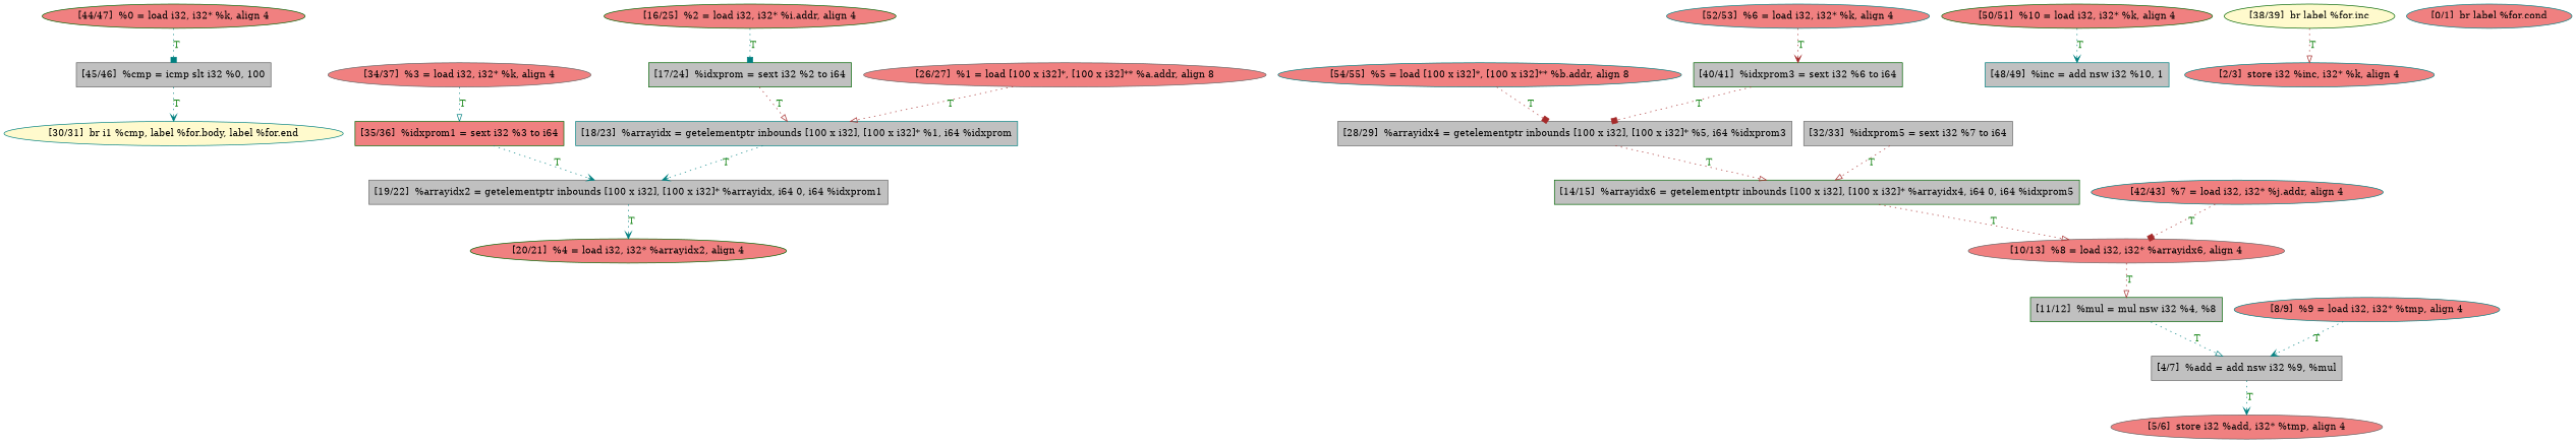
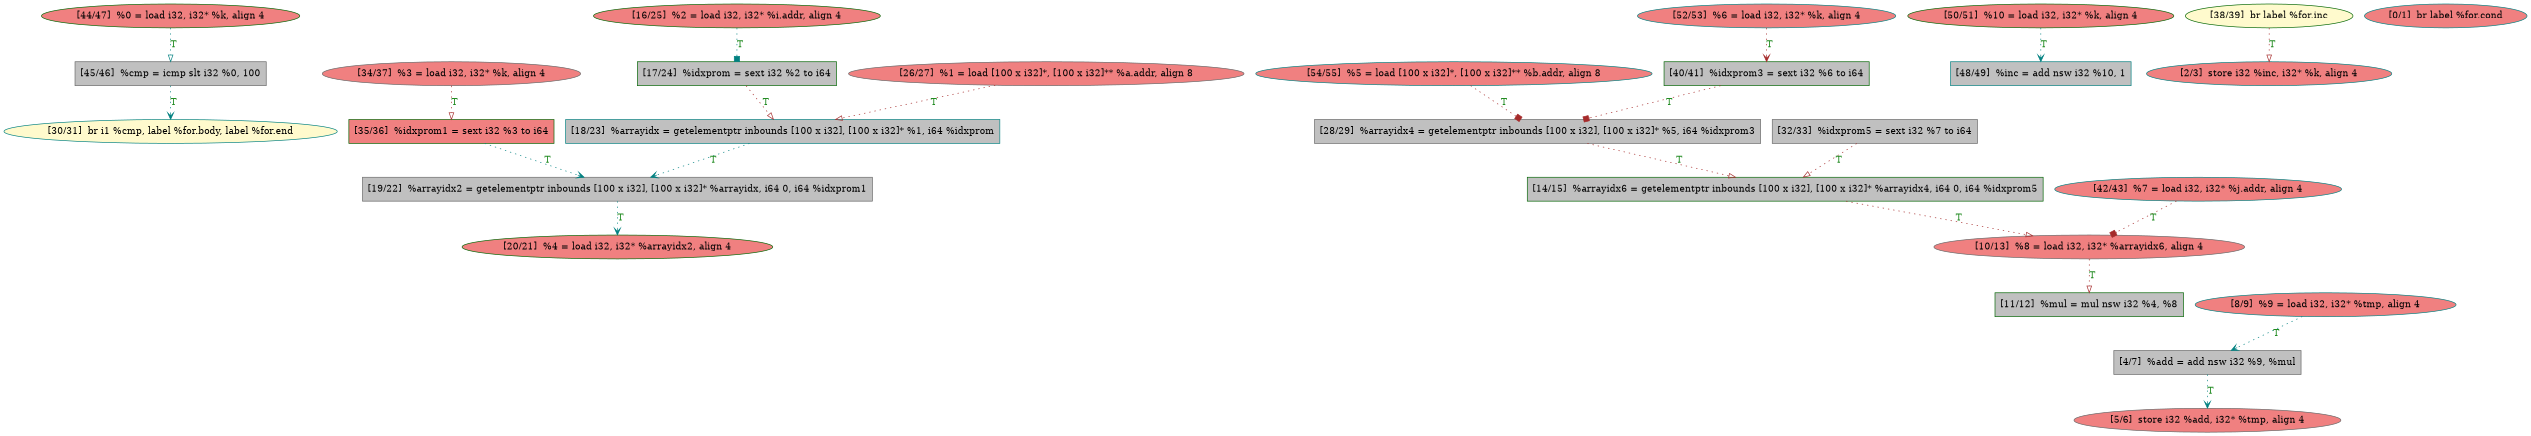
  digraph {
    node [color=darkgreen fillcolor=lightcoral shape=ellipse style=filled]
    edge [arrowhead=onormal color=brown fontcolor=forestgreen style=dotted]
    n1 [color=gray40 fillcolor=grey label="[45/46]  %cmp = icmp slt i32 %0, 100" shape=rectangle]
    n2 [color=teal fillcolor=lemonchiffon label="[30/31]  br i1 %cmp, label %for.body, label %for.end"]
    n3 [color=teal fillcolor=grey label="[18/23]  %arrayidx = getelementptr inbounds [100 x i32], [100 x i32]* %1, i64 %idxprom" shape=rectangle]
    n4 [color=gray40 fillcolor=grey label="[19/22]  %arrayidx2 = getelementptr inbounds [100 x i32], [100 x i32]* %arrayidx, i64 0, i64 %idxprom1" shape=rectangle]
    n5 [label="[20/21]  %4 = load i32, i32* %arrayidx2, align 4"]
    n6 [label="[44/47]  %0 = load i32, i32* %k, align 4"]
    n7 [color=teal label="[54/55]  %5 = load [100 x i32]*, [100 x i32]** %b.addr, align 8"]
    n8 [color=gray40 fillcolor=grey label="[28/29]  %arrayidx4 = getelementptr inbounds [100 x i32], [100 x i32]* %5, i64 %idxprom3" shape=rectangle]
    n9 [fillcolor=grey label="[14/15]  %arrayidx6 = getelementptr inbounds [100 x i32], [100 x i32]* %arrayidx4, i64 0, i64 %idxprom5" shape=rectangle]
    n10 [label="[35/36]  %idxprom1 = sext i32 %3 to i64" shape=rectangle]
    n11 [color=teal fillcolor=grey label="[48/49]  %inc = add nsw i32 %10, 1" shape=rectangle]
    n12 [color=teal label="[2/3]  store i32 %inc, i32* %k, align 4"]
    n13 [fillcolor=grey label="[40/41]  %idxprom3 = sext i32 %6 to i64" shape=rectangle]
    n14 [color=gray40 label="[34/37]  %3 = load i32, i32* %k, align 4"]
    n15 [color=teal label="[0/1]  br label %for.cond"]
    n16 [label="[16/25]  %2 = load i32, i32* %i.addr, align 4"]
    n17 [fillcolor=grey label="[17/24]  %idxprom = sext i32 %2 to i64" shape=rectangle]
    n18 [label="[50/51]  %10 = load i32, i32* %k, align 4"]
    n19 [fillcolor=lemonchiffon label="[38/39]  br label %for.inc"]
    n20 [color=gray40 fillcolor=grey label="[32/33]  %idxprom5 = sext i32 %7 to i64" shape=rectangle]
    n21 [color=gray40 label="[10/13]  %8 = load i32, i32* %arrayidx6, align 4"]
    n22 [color=gray40 label="[5/6]  store i32 %add, i32* %tmp, align 4"]
    n23 [color=teal label="[8/9]  %9 = load i32, i32* %tmp, align 4"]
    n24 [color=gray40 fillcolor=grey label="[4/7]  %add = add nsw i32 %9, %mul" shape=rectangle]
    n25 [fillcolor=grey label="[11/12]  %mul = mul nsw i32 %4, %8" shape=rectangle]
    n26 [color=gray40 label="[26/27]  %1 = load [100 x i32]*, [100 x i32]** %a.addr, align 8"]
    n27 [color=teal label="[52/53]  %6 = load i32, i32* %k, align 4"]
    n28 [color=teal label="[42/43]  %7 = load i32, i32* %j.addr, align 4"]
    n1 -> n2 [arrowhead=vee color=teal label=T]
    n3 -> n4 [arrowhead=vee color=teal label=T]
    n4 -> n5 [arrowhead=vee color=teal label=T]
-   n6 -> n1 [arrowhead=box color=teal label=T]
+   n6 -> n1 [color=teal label=T]
    n7 -> n8 [arrowhead=box label=T]
    n8 -> n9 [label=T]
    n9 -> n21 [label=T]
    n10 -> n4 [arrowhead=vee color=teal label=T]
    n13 -> n8 [arrowhead=box label=T]
-   n14 -> n10 [color=teal label=T]
+   n14 -> n10 [label=T]
    n16 -> n17 [arrowhead=box color=teal label=T]
    n17 -> n3 [label=T]
    n18 -> n11 [arrowhead=vee color=teal label=T]
    n19 -> n12 [label=T]
    n20 -> n9 [label=T]
    n21 -> n25 [label=T]
    n23 -> n24 [arrowhead=vee color=teal label=T]
    n24 -> n22 [arrowhead=vee color=teal label=T]
-   n25 -> n24 [color=teal label=T]
    n26 -> n3 [label=T]
    n27 -> n13 [arrowhead=vee label=T]
    n28 -> n21 [arrowhead=box label=T]
  }
